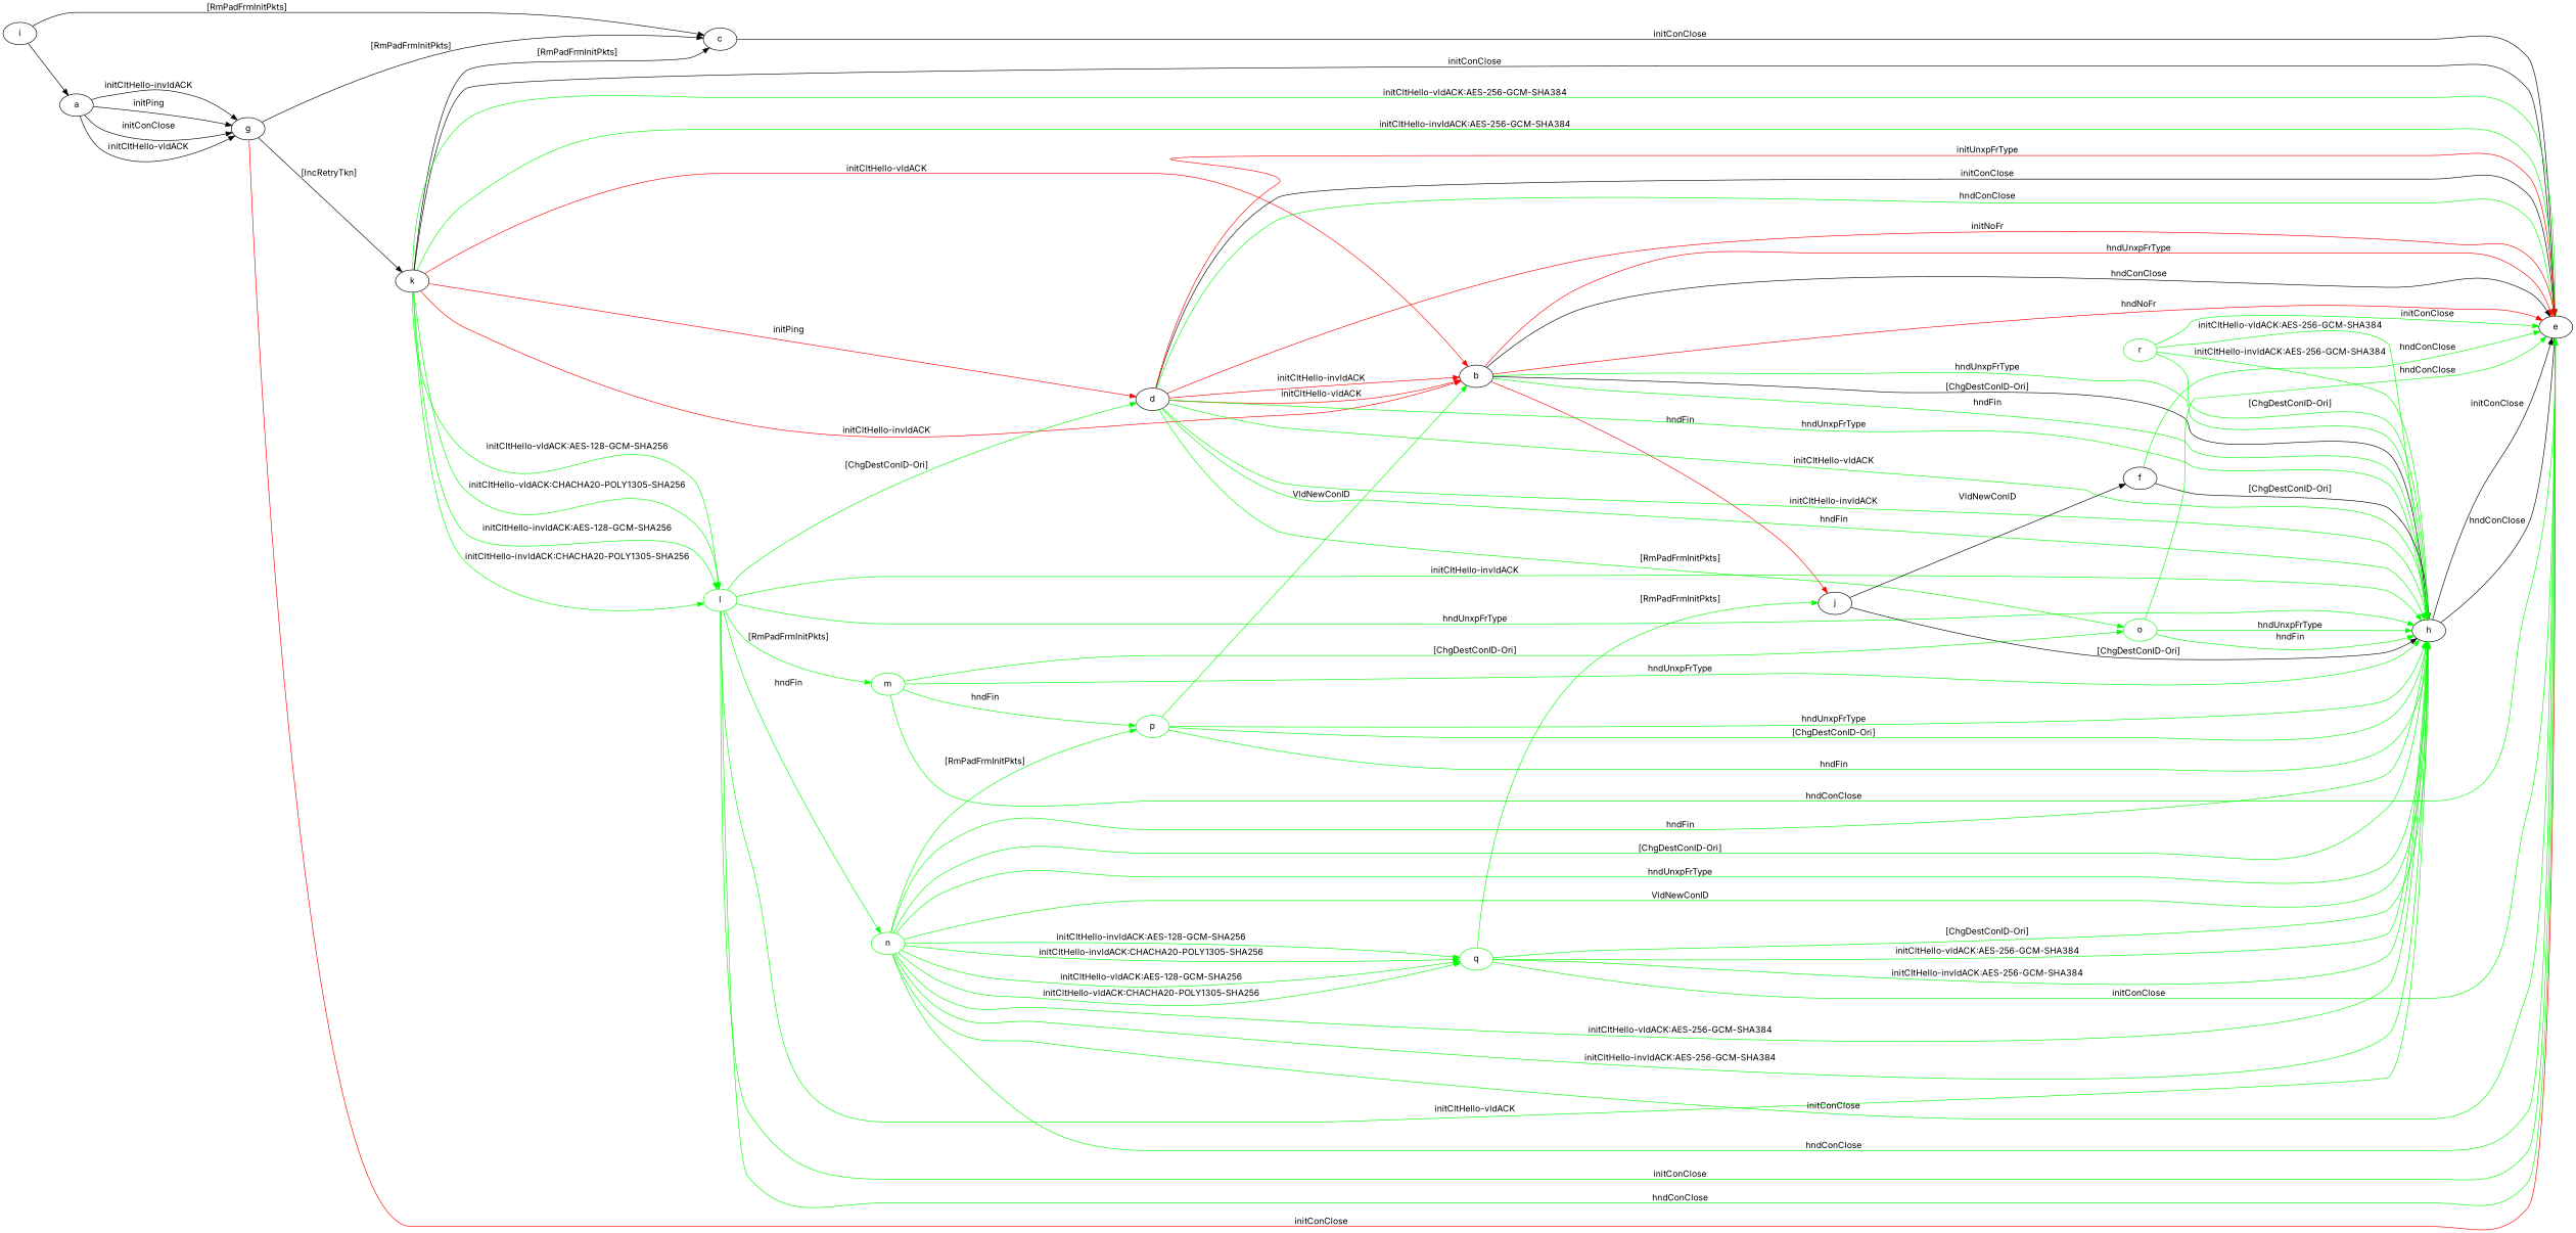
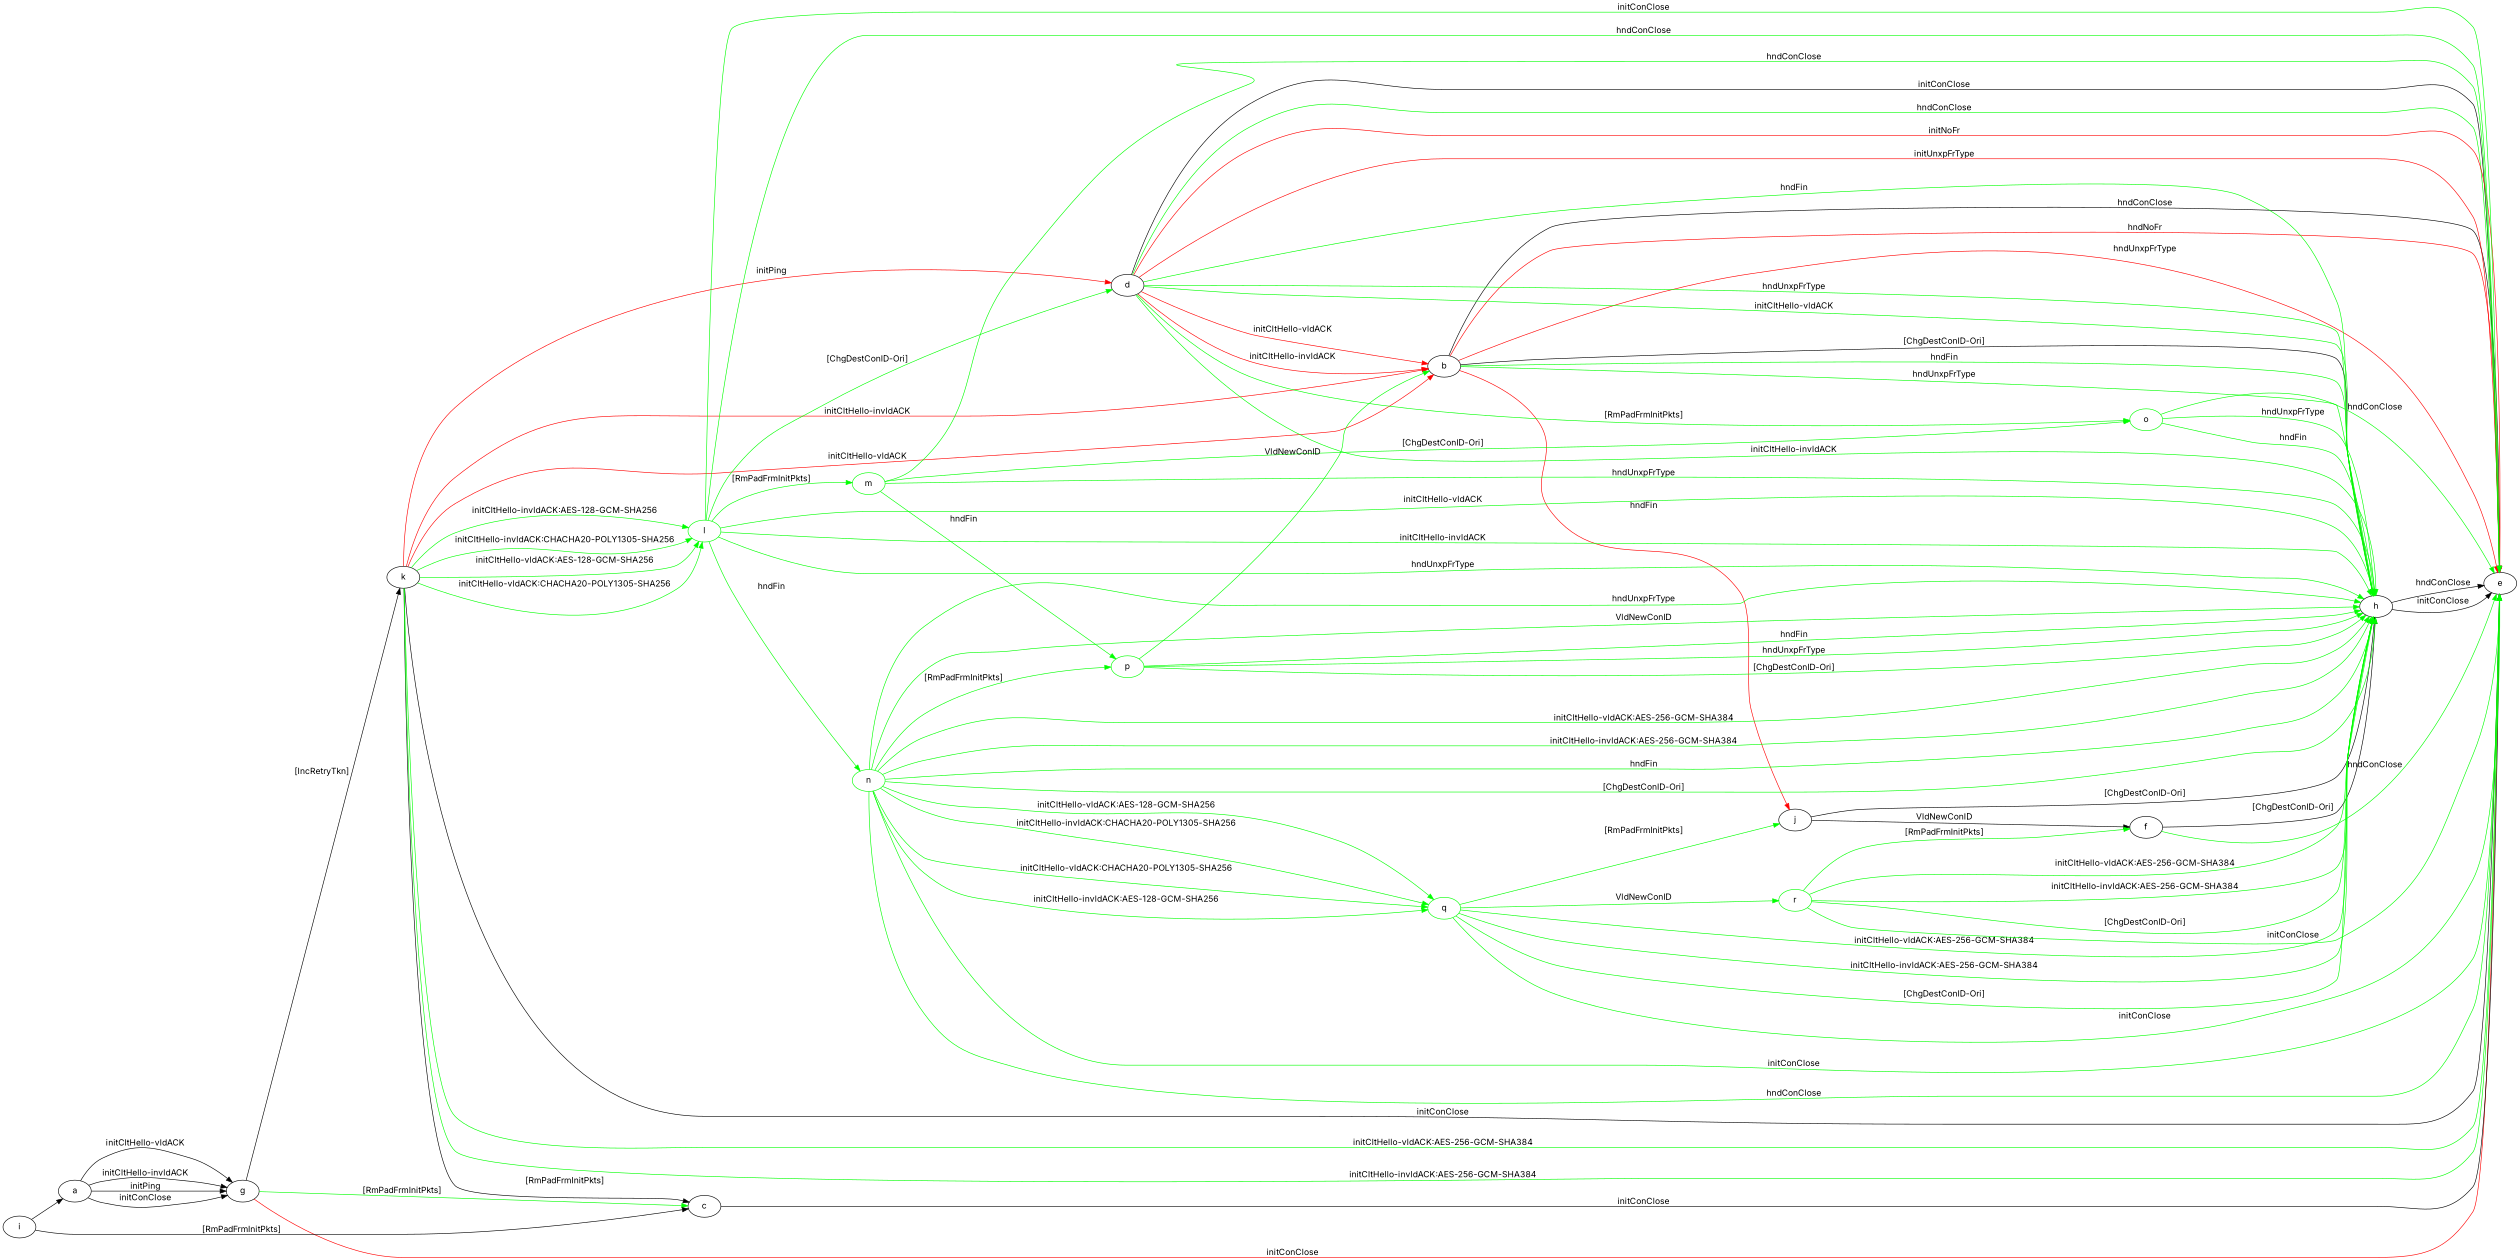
  digraph {
    fontname=Inter
    rankdir=LR
    node [fontname=Inter]
    edge [fontname=Inter color=green]
    a
    g
    c
    e
    k
    b
    d
    l [color=green]
    h
    j
    f
    o [color=green]
    m [color=green]
    n [color=green]
    i
    p [color=green]
    q [color=green]
    r [color=green]
    a -> g [label="initPing " color=""]
    a -> g [label="initConClose " color=""]
    a -> g [label="initCltHello-vldACK " color=""]
    a -> g [label="initCltHello-invldACK " color=""]
-   g -> c [label="[RmPadFrmInitPkts] " color=""]
+   g -> c [label="[RmPadFrmInitPkts] "]
    g -> e [color=red label="initConClose "]
    g -> k [label="[IncRetryTkn] " color=""]
    c -> e [label="initConClose " color=""]
    k -> c [label="[RmPadFrmInitPkts] " color=""]
    k -> e [label="initConClose " color=""]
    k -> e [label="initCltHello-vldACK:AES-256-GCM-SHA384 "]
    k -> e [label="initCltHello-invldACK:AES-256-GCM-SHA384 "]
    k -> b [color=red label="initCltHello-vldACK "]
    k -> b [color=red label="initCltHello-invldACK "]
    k -> d [color=red label="initPing "]
    k -> l [label="initCltHello-vldACK:AES-128-GCM-SHA256 "]
    k -> l [label="initCltHello-vldACK:CHACHA20-POLY1305-SHA256 "]
    k -> l [label="initCltHello-invldACK:AES-128-GCM-SHA256 "]
    k -> l [label="initCltHello-invldACK:CHACHA20-POLY1305-SHA256 "]
    b -> e [label="hndConClose " color=""]
    b -> e [color=red label="hndNoFr "]
    b -> e [color=red label="hndUnxpFrType "]
    b -> h [label="[ChgDestConID-Ori] " color=""]
    b -> h [label="hndFin "]
    b -> h [label="hndUnxpFrType "]
    b -> j [color=red label="hndFin "]
    d -> e [label="initConClose " color=""]
    d -> e [label="hndConClose "]
    d -> e [color=red label="initNoFr "]
    d -> e [color=red label="initUnxpFrType "]
    d -> b [color=red label="initCltHello-vldACK "]
    d -> b [color=red label="initCltHello-invldACK "]
    d -> h [label="initCltHello-vldACK "]
    d -> h [label="initCltHello-invldACK "]
    d -> h [label="hndFin "]
    d -> h [label="hndUnxpFrType "]
    d -> o [label="[RmPadFrmInitPkts] "]
    l -> e [label="initConClose "]
    l -> e [label="hndConClose "]
    l -> d [label="[ChgDestConID-Ori] "]
    l -> h [label="initCltHello-vldACK "]
    l -> h [label="initCltHello-invldACK "]
    l -> h [label="hndUnxpFrType "]
    l -> m [label="[RmPadFrmInitPkts] "]
    l -> n [label="hndFin "]
    h -> e [label="initConClose " color=""]
    h -> e [label="hndConClose " color=""]
    j -> h [label="[ChgDestConID-Ori] " color=""]
    j -> f [label="VldNewConID " color=""]
    f -> e [label="hndConClose "]
    f -> h [label="[ChgDestConID-Ori] " color=""]
    o -> e [label="hndConClose "]
    o -> h [label="hndFin "]
    o -> h [label="hndUnxpFrType "]
    m -> e [label="hndConClose "]
    m -> h [label="hndUnxpFrType "]
    m -> o [label="[ChgDestConID-Ori] "]
    m -> p [label="hndFin "]
    n -> e [label="initConClose "]
    n -> e [label="hndConClose "]
    n -> h [label="initCltHello-vldACK:AES-256-GCM-SHA384 "]
    n -> h [label="initCltHello-invldACK:AES-256-GCM-SHA384 "]
    n -> h [label="hndFin "]
    n -> h [label="hndUnxpFrType "]
    n -> h [label="VldNewConID "]
    n -> h [label="[ChgDestConID-Ori] "]
    n -> p [label="[RmPadFrmInitPkts] "]
    n -> q [label="initCltHello-vldACK:AES-128-GCM-SHA256 "]
    n -> q [label="initCltHello-vldACK:CHACHA20-POLY1305-SHA256 "]
    n -> q [label="initCltHello-invldACK:AES-128-GCM-SHA256 "]
    n -> q [label="initCltHello-invldACK:CHACHA20-POLY1305-SHA256 "]
    i -> a [color=""]
    i -> c [label="[RmPadFrmInitPkts] " color=""]
    p -> b [label="VldNewConID "]
    p -> h [label="hndFin "]
    p -> h [label="hndUnxpFrType "]
    p -> h [label="[ChgDestConID-Ori] "]
    q -> e [label="initConClose "]
    q -> h [label="initCltHello-vldACK:AES-256-GCM-SHA384 "]
    q -> h [label="initCltHello-invldACK:AES-256-GCM-SHA384 "]
    q -> h [label="[ChgDestConID-Ori] "]
    q -> j [label="[RmPadFrmInitPkts] "]
+   q -> r [label="VldNewConID "]
    r -> e [label="initConClose "]
    r -> h [label="initCltHello-vldACK:AES-256-GCM-SHA384 "]
    r -> h [label="initCltHello-invldACK:AES-256-GCM-SHA384 "]
    r -> h [label="[ChgDestConID-Ori] "]
+   r -> f [label="[RmPadFrmInitPkts] "]
  }
